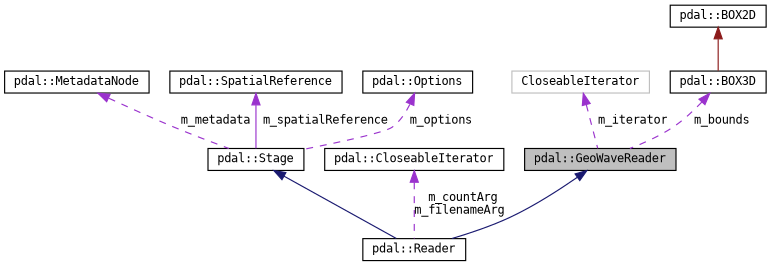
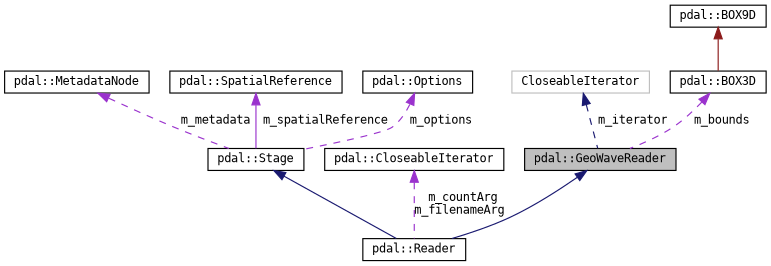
  digraph {
    fontname="DejaVu Sans Mono"
    node [color=black fillcolor=white fontname="DejaVu Sans Mono" fontsize=10 shape=record style=filled]
    edge [color=darkorchid3 dir=back fontname="DejaVu Sans Mono" fontsize=10 labelfontname=Helvetica labelfontsize=10 style=dashed]
    n1 [fillcolor=grey75 fontcolor=black height=0.2 label="pdal::GeoWaveReader" width=0.4]
    n2 [height=0.2 label="pdal::Reader" width=0.4]
    n3 [height=0.2 label="pdal::Stage" width=0.4]
    n4 [height=0.2 label="pdal::MetadataNode" width=0.4]
    n5 [height=0.2 label="pdal::SpatialReference" width=0.4]
    n6 [height=0.2 label="pdal::Options" width=0.4]
    n7 [height=0.2 label="pdal::CloseableIterator" width=0.4]
    n8 [color=grey75 height=0.2 label=CloseableIterator width=0.4]
    n9 [height=0.2 label="pdal::BOX3D" width=0.4]
-   n10 [height=0.2 label="pdal::BOX2D" width=0.4]
+   n10 [height=0.2 label="pdal::BOX9D" width=0.4]
    n1 -> n2 [color=midnightblue style=solid]
    n3 -> n2 [color=midnightblue style=solid]
    n4 -> n3 [label=" m_metadata"]
    n5 -> n3 [label=" m_spatialReference" style=solid]
    n6 -> n3 [label=" m_options"]
    n7 -> n2 [label=" m_countArg\nm_filenameArg"]
-   n8 -> n1 [label=" m_iterator"]
+   n8 -> n1 [color=midnightblue label=" m_iterator"]
    n9 -> n1 [label=" m_bounds"]
    n10 -> n9 [color=firebrick4 style=solid]
  }
